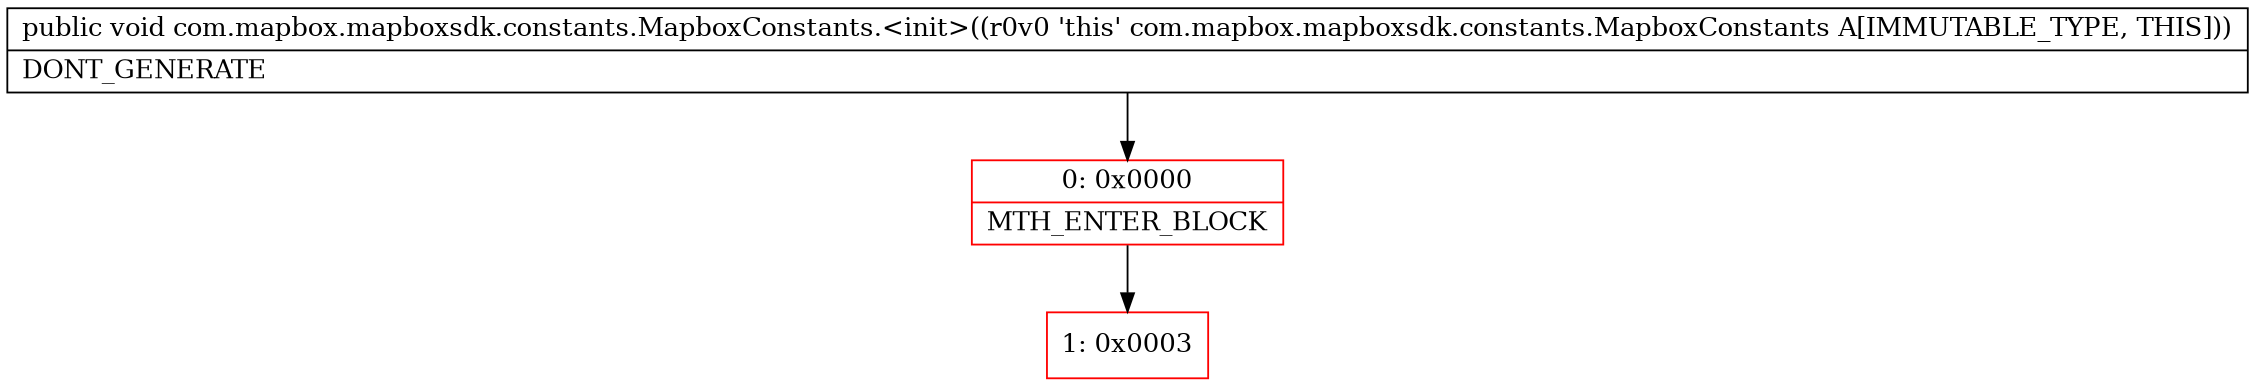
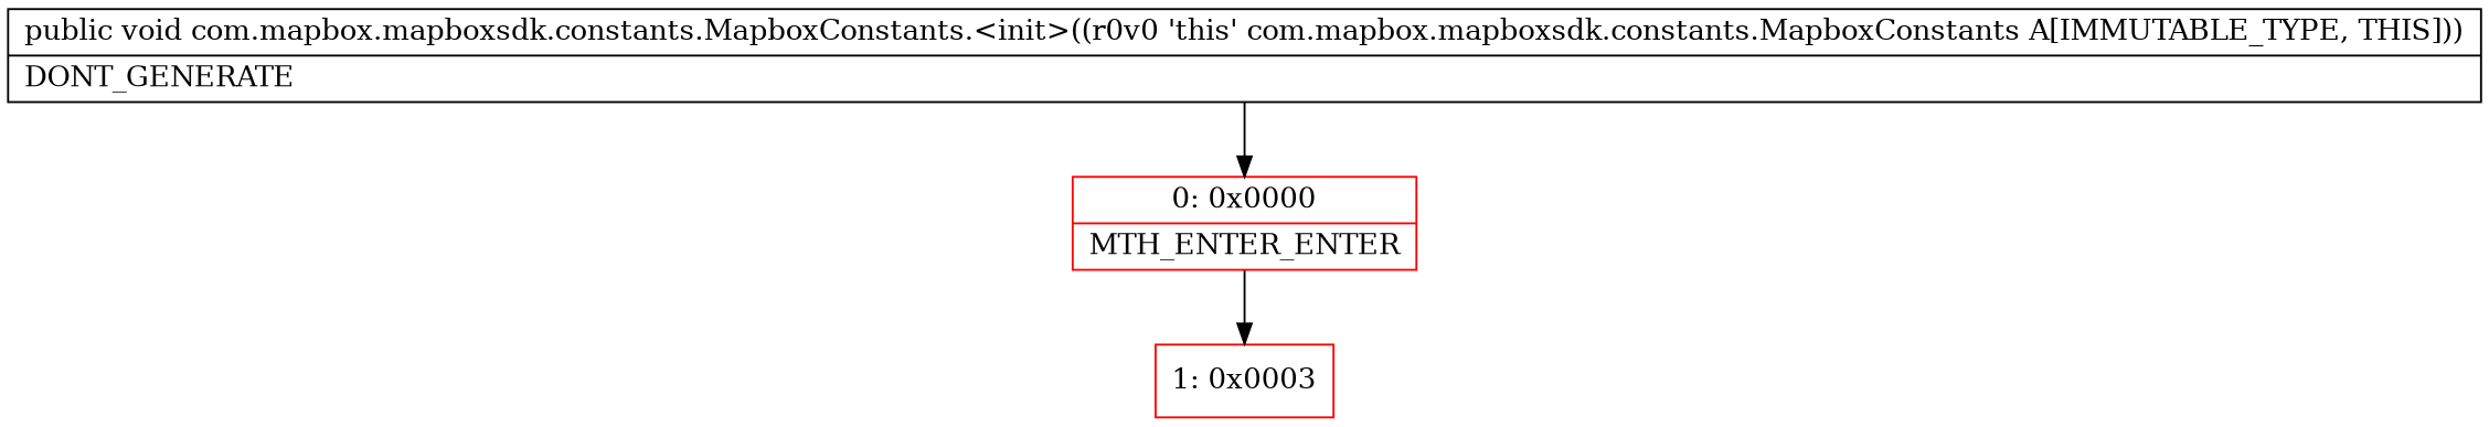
  digraph {
    node [color=red shape=record]
-   n1 [label="{0\:\ 0x0000|MTH_ENTER_BLOCK\l}"]
+   n1 [label="{0\:\ 0x0000|MTH_ENTER_ENTER\l}"]
    n2 [label="{1\:\ 0x0003}"]
    n3 [label="{public void com.mapbox.mapboxsdk.constants.MapboxConstants.\<init\>((r0v0 'this' com.mapbox.mapboxsdk.constants.MapboxConstants A[IMMUTABLE_TYPE, THIS]))  | DONT_GENERATE\l}" color=""]
    subgraph cluster_1 {
      label="R(0)"
    }
    n1 -> n2
    n3 -> n1
  }
